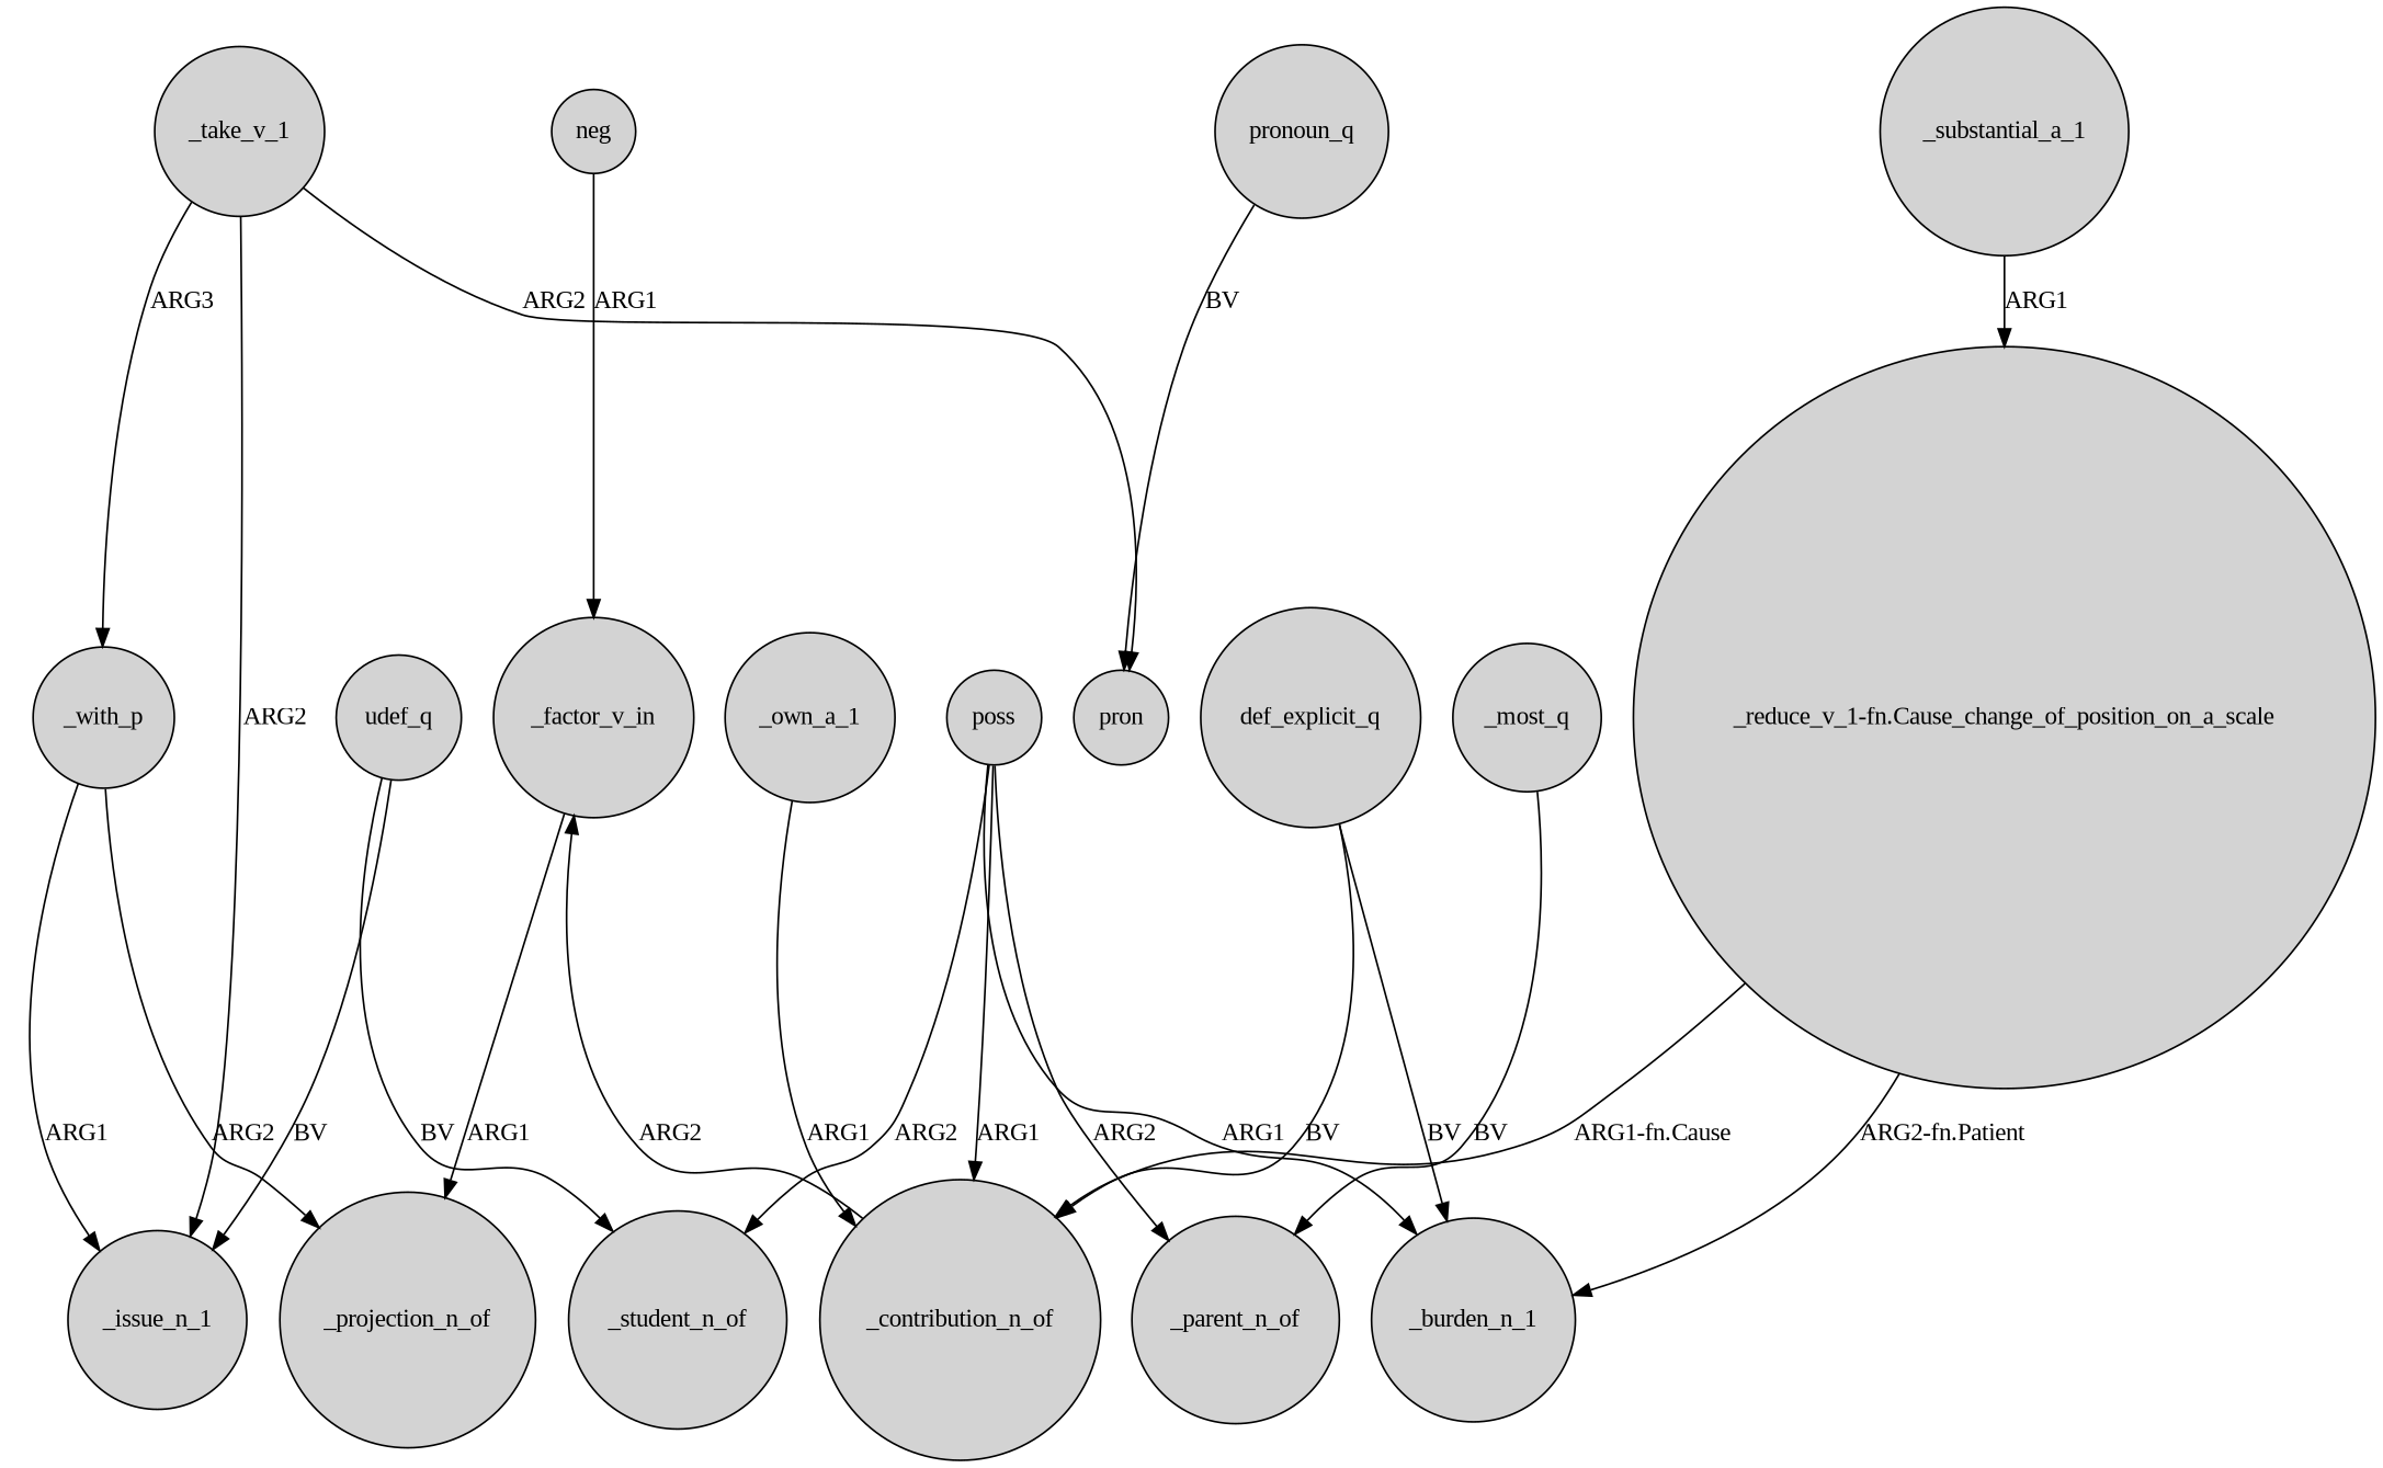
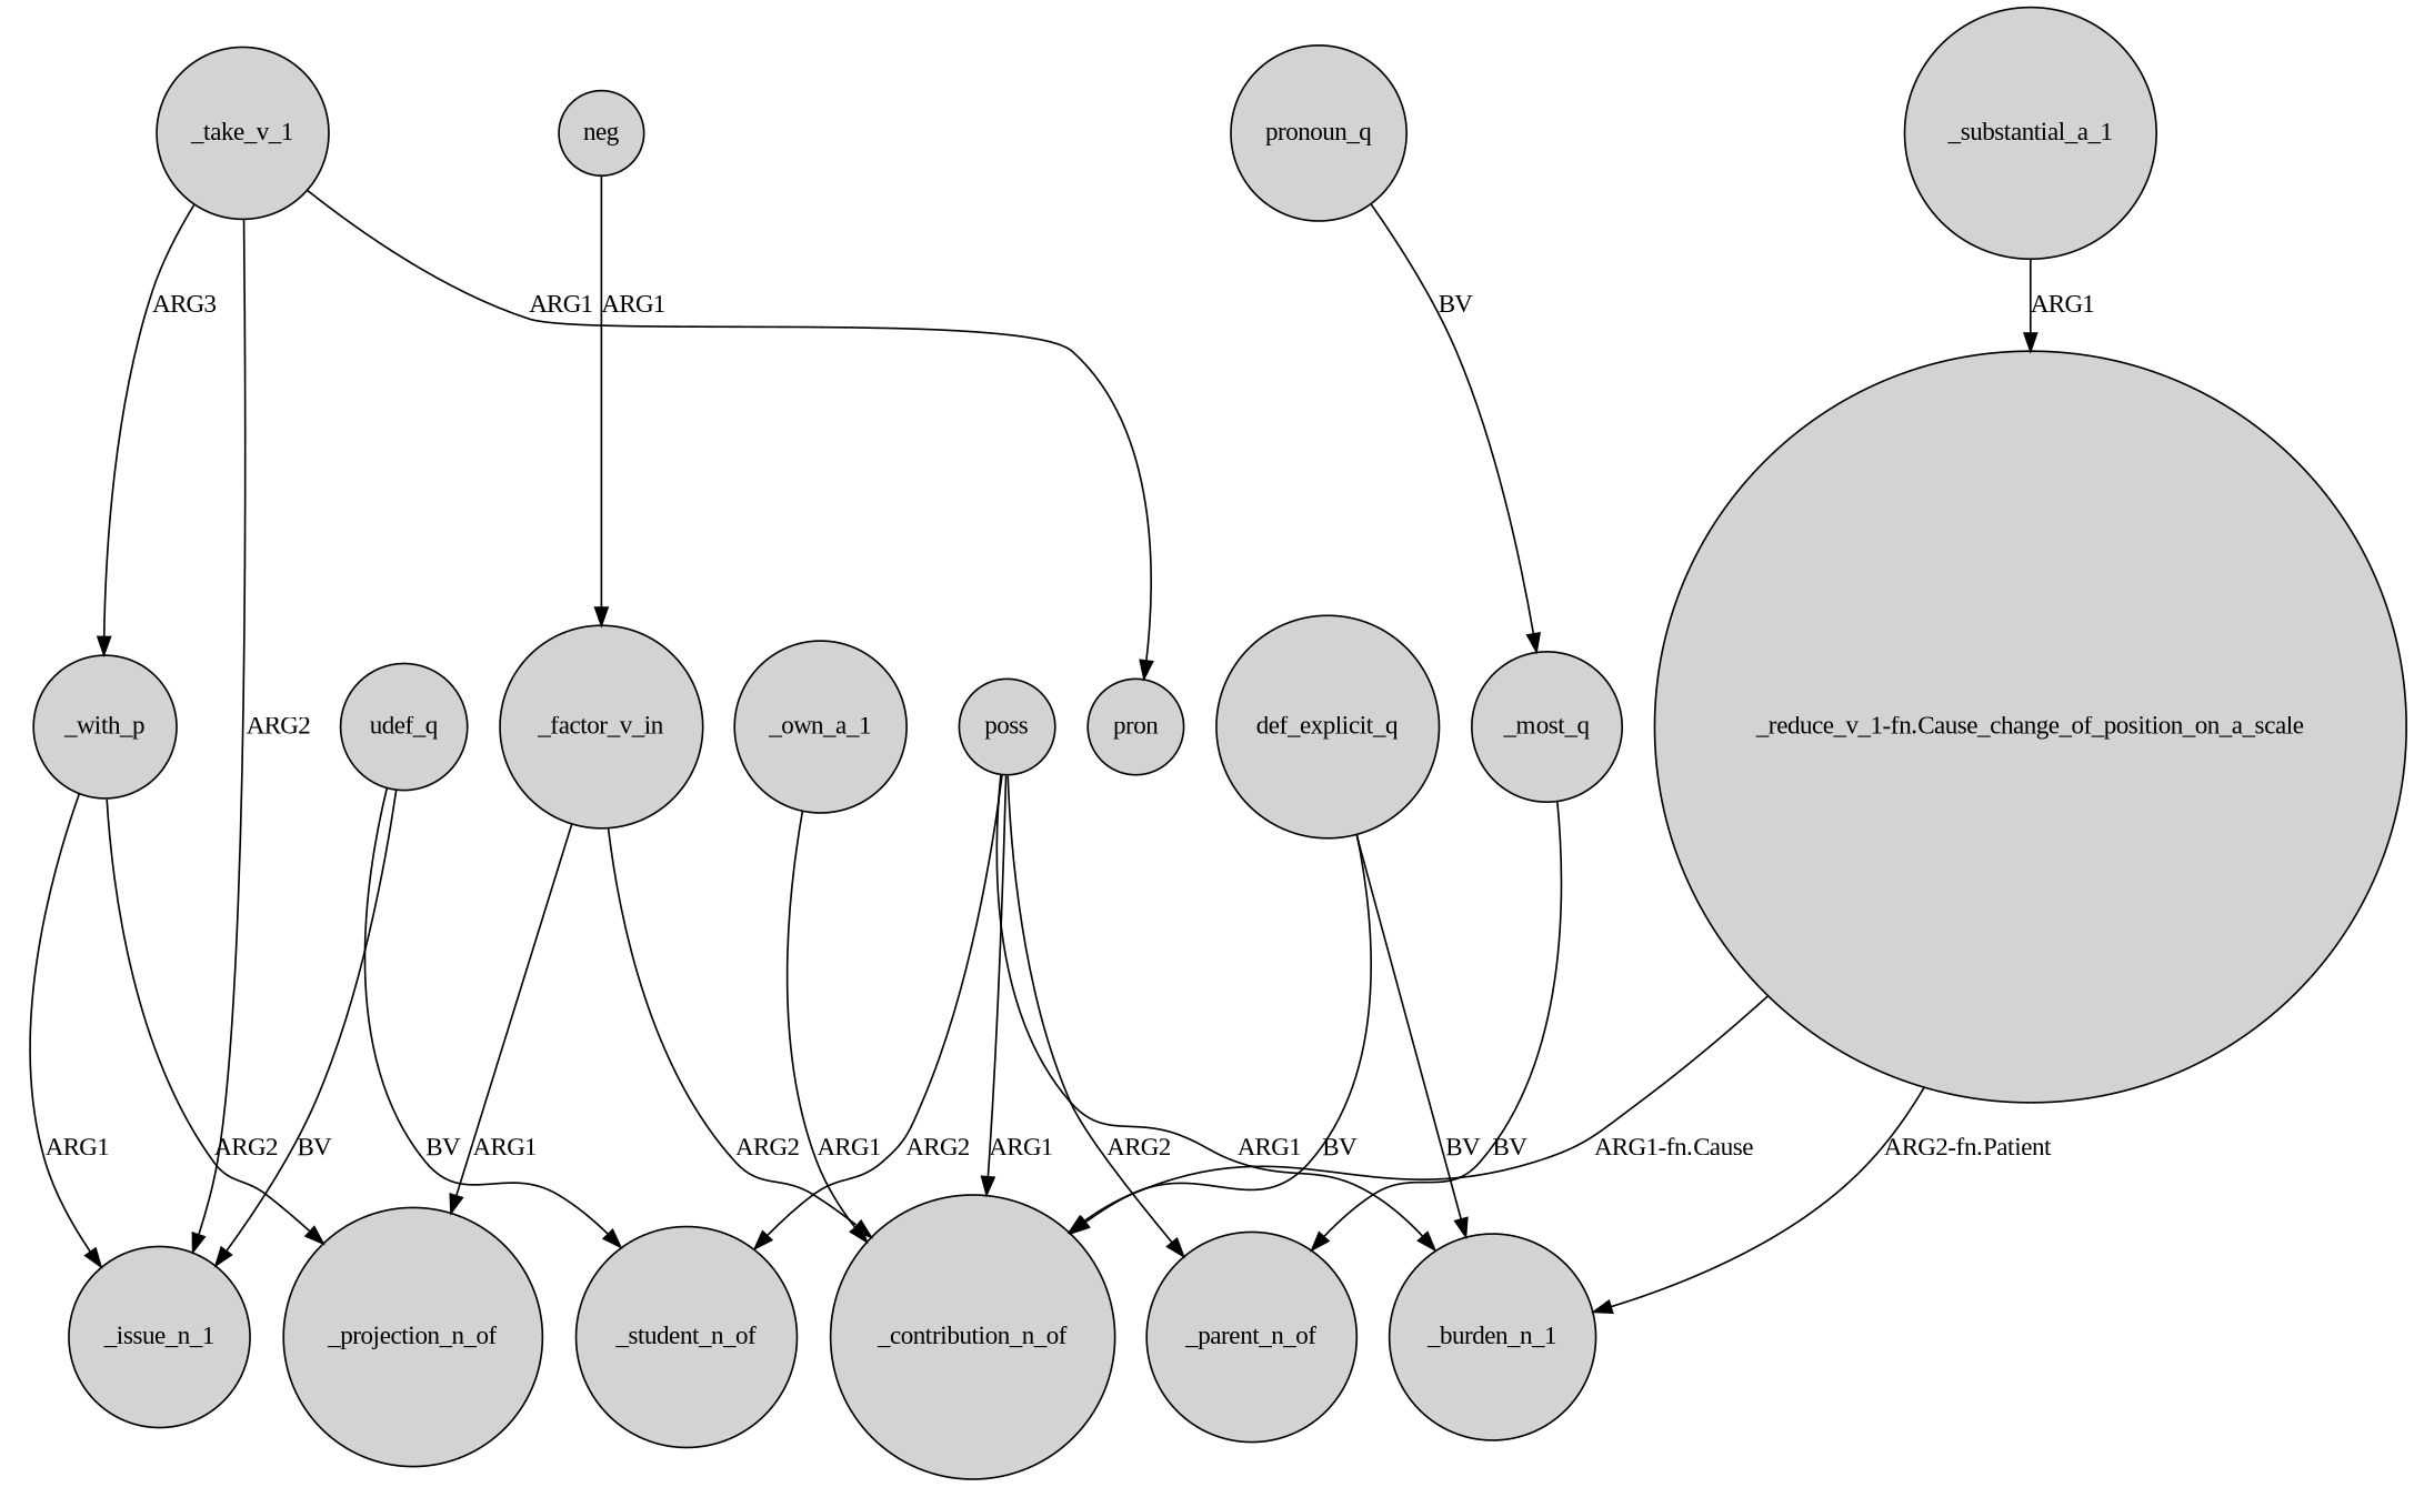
  digraph {
    fontname="Liberation Serif"
    node [fontname="Liberation Serif" shape=circle style=filled]
    edge [fontname="Liberation Serif"]
    _take_v_1
    _issue_n_1
    _with_p
    pron
    _projection_n_of
    poss
    _student_n_of
    _parent_n_of
    _burden_n_1
    _contribution_n_of
    _most_q
    udef_q
    def_explicit_q
    _substantial_a_1
    "_reduce_v_1-fn.Cause_change_of_position_on_a_scale"
    _factor_v_in
    pronoun_q
    neg
    _own_a_1
    _take_v_1 -> _issue_n_1 [label=ARG2]
    _take_v_1 -> _with_p [label=ARG3]
-   _take_v_1 -> pron [label=ARG2]
+   _take_v_1 -> pron [label=ARG1]
    _with_p -> _issue_n_1 [label=ARG1]
    _with_p -> _projection_n_of [label=ARG2]
    poss -> _student_n_of [label=ARG2]
    poss -> _parent_n_of [label=ARG2]
    poss -> _burden_n_1 [label=ARG1]
    poss -> _contribution_n_of [label=ARG1]
    _most_q -> _parent_n_of [label=BV]
    udef_q -> _issue_n_1 [label=BV]
    udef_q -> _student_n_of [label=BV]
    def_explicit_q -> _burden_n_1 [label=BV]
    def_explicit_q -> _contribution_n_of [label=BV]
    _substantial_a_1 -> "_reduce_v_1-fn.Cause_change_of_position_on_a_scale" [label=ARG1]
    "_reduce_v_1-fn.Cause_change_of_position_on_a_scale" -> _burden_n_1 [label="ARG2-fn.Patient"]
    "_reduce_v_1-fn.Cause_change_of_position_on_a_scale" -> _contribution_n_of [label="ARG1-fn.Cause"]
    _factor_v_in -> _projection_n_of [label=ARG1]
-   _contribution_n_of -> _factor_v_in [label=ARG2]
-   pronoun_q -> pron [label=BV]
+   _factor_v_in -> _contribution_n_of [label=ARG2]
+   pronoun_q -> _most_q [label=BV]
    neg -> _factor_v_in [label=ARG1]
    _own_a_1 -> _contribution_n_of [label=ARG1]
  }
